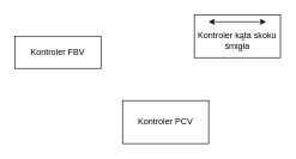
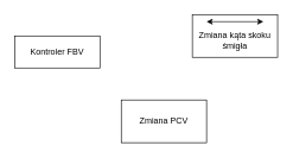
  <mxCell id="0" />
  <mxCell id="1" parent="0" />
  <mxCell id="2" value="Kontroler FBV" style="rounded=0;whiteSpace=wrap;html=1;" vertex="1" parent="1"><mxGeometry x="20" y="50" width="120" height="45" as="geometry" /></mxCell>
- <mxCell id="3" value="Kontroler PCV" style="rounded=0;whiteSpace=wrap;html=1;" vertex="1" parent="1"><mxGeometry x="170" y="140" width="120" height="60" as="geometry" /></mxCell>
- <mxCell id="4" value="&lt;br&gt;Kontroler kąta skoku śmigła" style="rounded=0;whiteSpace=wrap;html=1;" vertex="1" parent="1"><mxGeometry x="270" y="20" width="120" height="60" as="geometry" /></mxCell>
+ <mxCell id="3" value="Zmiana PCV" style="rounded=0;whiteSpace=wrap;html=1;" vertex="1" parent="1"><mxGeometry x="170" y="140" width="120" height="60" as="geometry" /></mxCell>
+ <mxCell id="4" value="&lt;br&gt;Zmiana kąta skoku śmigła" style="rounded=0;whiteSpace=wrap;html=1;" vertex="1" parent="1"><mxGeometry x="270" y="20" width="120" height="60" as="geometry" /></mxCell>
  <mxCell id="5" value="" style="endArrow=classic;startArrow=classic;html=1;rounded=0;" edge="1" parent="1"><mxGeometry width="50" height="50" relative="1" as="geometry"><mxPoint x="290" y="30" as="sourcePoint" /><mxPoint x="370" y="30" as="targetPoint" /></mxGeometry></mxCell>
